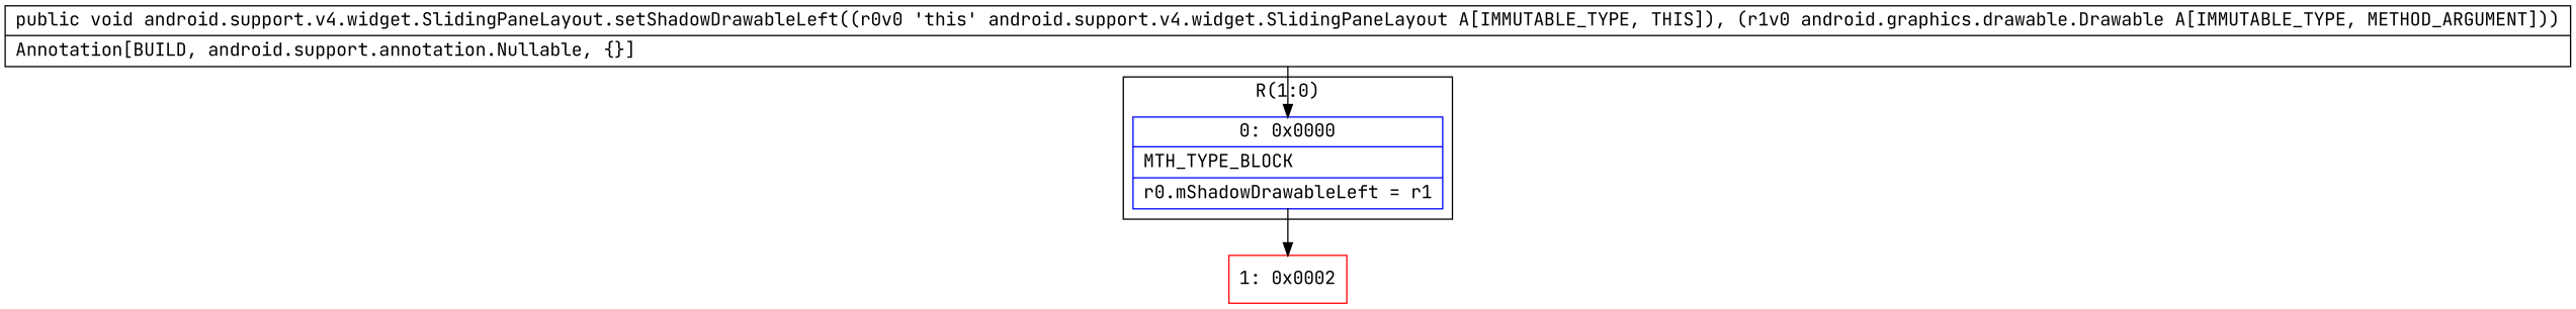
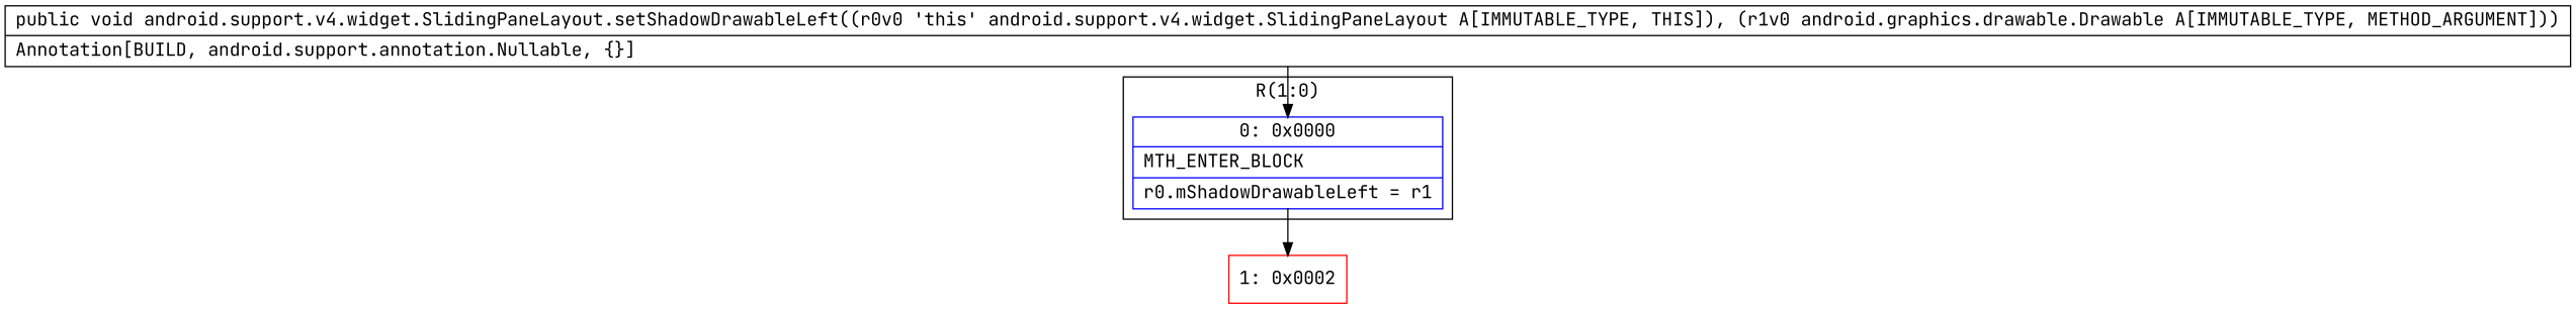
  digraph {
    fontname="JetBrains Mono"
    node [shape=record fontname="JetBrains Mono"]
    edge [fontname="JetBrains Mono"]
-   n1 [color=blue label="{0\:\ 0x0000|MTH_TYPE_BLOCK\l|r0.mShadowDrawableLeft = r1\l}"]
+   n1 [color=blue label="{0\:\ 0x0000|MTH_ENTER_BLOCK\l|r0.mShadowDrawableLeft = r1\l}"]
    n2 [color=red label="{1\:\ 0x0002}"]
    n3 [label="{public void android.support.v4.widget.SlidingPaneLayout.setShadowDrawableLeft((r0v0 'this' android.support.v4.widget.SlidingPaneLayout A[IMMUTABLE_TYPE, THIS]), (r1v0 android.graphics.drawable.Drawable A[IMMUTABLE_TYPE, METHOD_ARGUMENT]))  | Annotation[BUILD, android.support.annotation.Nullable, \{\}]\l}"]
    subgraph cluster_1 {
      label="R(1:0)"
      n1
    }
    n1 -> n2
    n3 -> n1
  }
